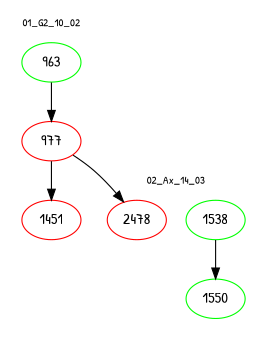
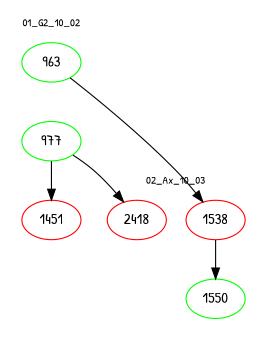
  digraph {
    fontname="Patrick Hand"
    node [color=green fontname="Patrick Hand"]
    edge [color=black fontname="Patrick Hand"]
-   n1 [label=1538]
-   n2 [color=red label=2478]
+   n1 [color=red label=1538]
+   n2 [color=red label=2418]
    n3 [label=1550]
    n4 [label=963]
-   n5 [color=red label=977]
+   n5 [label=977]
    n6 [color=red label=1451]
    subgraph cluster_1 {
      color=white
      fontsize=10
-     label="02_Ax_14_03"
+     label="02_Ax_10_03"
      n1
      n2
      n3
    }
    subgraph cluster_2 {
      color=white
      fontsize=10
      label="01_G2_10_02"
      n4
      n5
      n6
    }
    n1 -> n3
-   n4 -> n5
+   n4 -> n1
    n5 -> n2
    n5 -> n6
  }
